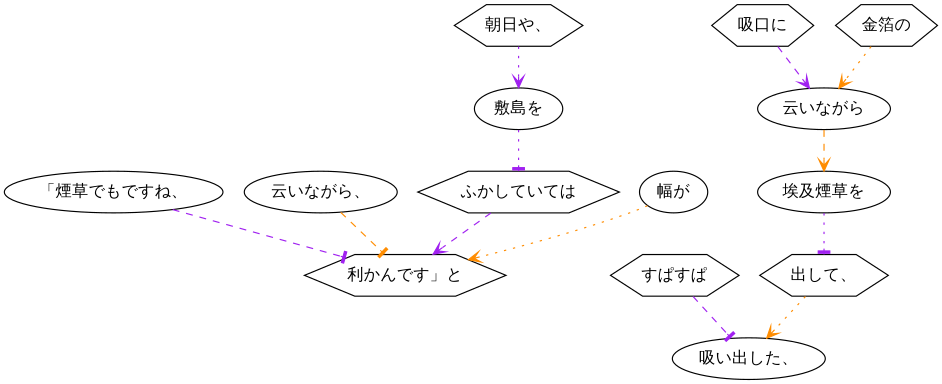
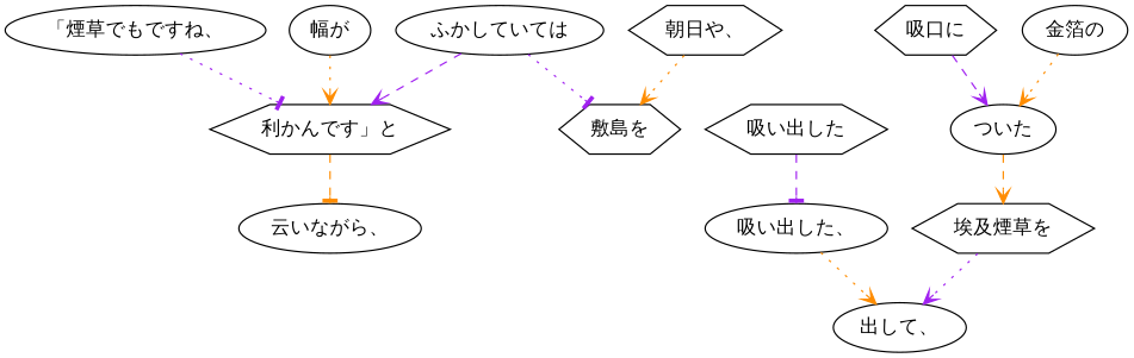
  digraph {
    node [shape=hexagon]
    edge [arrowhead=vee color=purple style=dotted]
    n1 [label="「煙草でもですね、" shape=ellipse]
    n2 [label="利かんです」と"]
    n3 [label="云いながら、" shape=ellipse]
    n4 [label="朝日や、"]
-   n5 [label="敷島を" shape=ellipse]
-   n6 [label="ふかしていては"]
+   n5 [label="敷島を"]
+   n6 [label="ふかしていては" shape=ellipse]
    n7 [label="幅が" shape=ellipse]
-   n8 [label="出して、"]
+   n8 [label="出して、" shape=ellipse]
    n9 [label="吸い出した、" shape=ellipse]
    n10 [label="吸口に"]
-   n11 [label="云いながら" shape=ellipse]
-   n12 [label="埃及煙草を" shape=ellipse]
-   n13 [label="金箔の"]
-   n14 [label="すぱすぱ"]
-   n1 -> n2 [arrowhead=tee style=dashed]
-   n3 -> n2 [arrowhead=tee color=darkorange style=dashed]
-   n4 -> n5
-   n5 -> n6 [arrowhead=tee]
+   n11 [label="ついた" shape=ellipse]
+   n12 [label="埃及煙草を"]
+   n13 [label="金箔の" shape=ellipse]
+   n14 [label="吸い出した"]
+   n1 -> n2 [arrowhead=tee]
+   n2 -> n3 [arrowhead=tee color=darkorange style=dashed]
+   n4 -> n5 [color=darkorange]
+   n6 -> n5 [arrowhead=tee]
    n6 -> n2 [style=dashed]
    n7 -> n2 [color=darkorange]
-   n8 -> n9 [color=darkorange]
+   n9 -> n8 [color=darkorange]
    n10 -> n11 [style=dashed]
    n11 -> n12 [color=darkorange style=dashed]
-   n12 -> n8 [arrowhead=tee]
+   n12 -> n8
    n13 -> n11 [color=darkorange]
    n14 -> n9 [arrowhead=tee style=dashed]
  }
